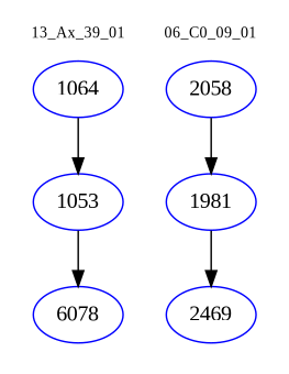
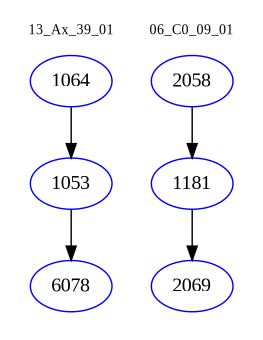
  digraph {
    fontname="Liberation Serif"
    node [color=blue fontname="Liberation Serif"]
    edge [color=black fontname="Liberation Serif"]
    n1 [label=1064]
    n2 [label=1053]
    n3 [label=6078]
    n4 [label=2058]
-   n5 [label=1981]
-   n6 [label=2469]
+   n5 [label=1181]
+   n6 [label=2069]
    subgraph cluster_1 {
      color=white
      fontsize=10
      label="13_Ax_39_01"
      n1
      n2
      n3
    }
    subgraph cluster_2 {
      color=white
      fontsize=10
      label="06_C0_09_01"
      n4
      n5
      n6
    }
    n1 -> n2
    n2 -> n3
    n4 -> n5
    n5 -> n6
  }
